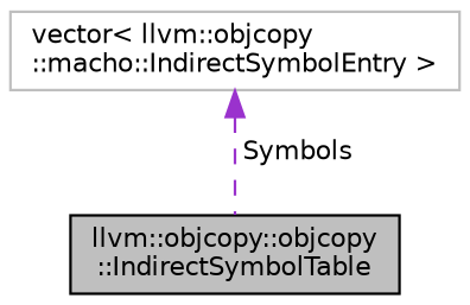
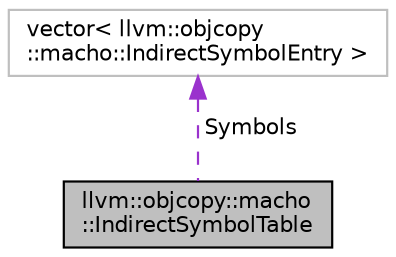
  digraph {
    fontname="DejaVu Sans"
    node [fontname="DejaVu Sans" fontsize=10 shape=record]
-   n1 [color=black fillcolor=grey75 fontcolor=black height=0.2 label="llvm::objcopy::objcopy\l::IndirectSymbolTable" style=filled width=0.4]
+   n1 [color=black fillcolor=grey75 fontcolor=black height=0.2 label="llvm::objcopy::macho\l::IndirectSymbolTable" style=filled width=0.4]
    n2 [color=grey75 height=0.2 label="vector\< llvm::objcopy\l::macho::IndirectSymbolEntry \>" width=0.4]
    n2 -> n1 [color=darkorchid3 dir=back fontname="DejaVu Sans" fontsize=10 label=" Symbols" labelfontname=Helvetica labelfontsize=10 style=dashed]
  }
